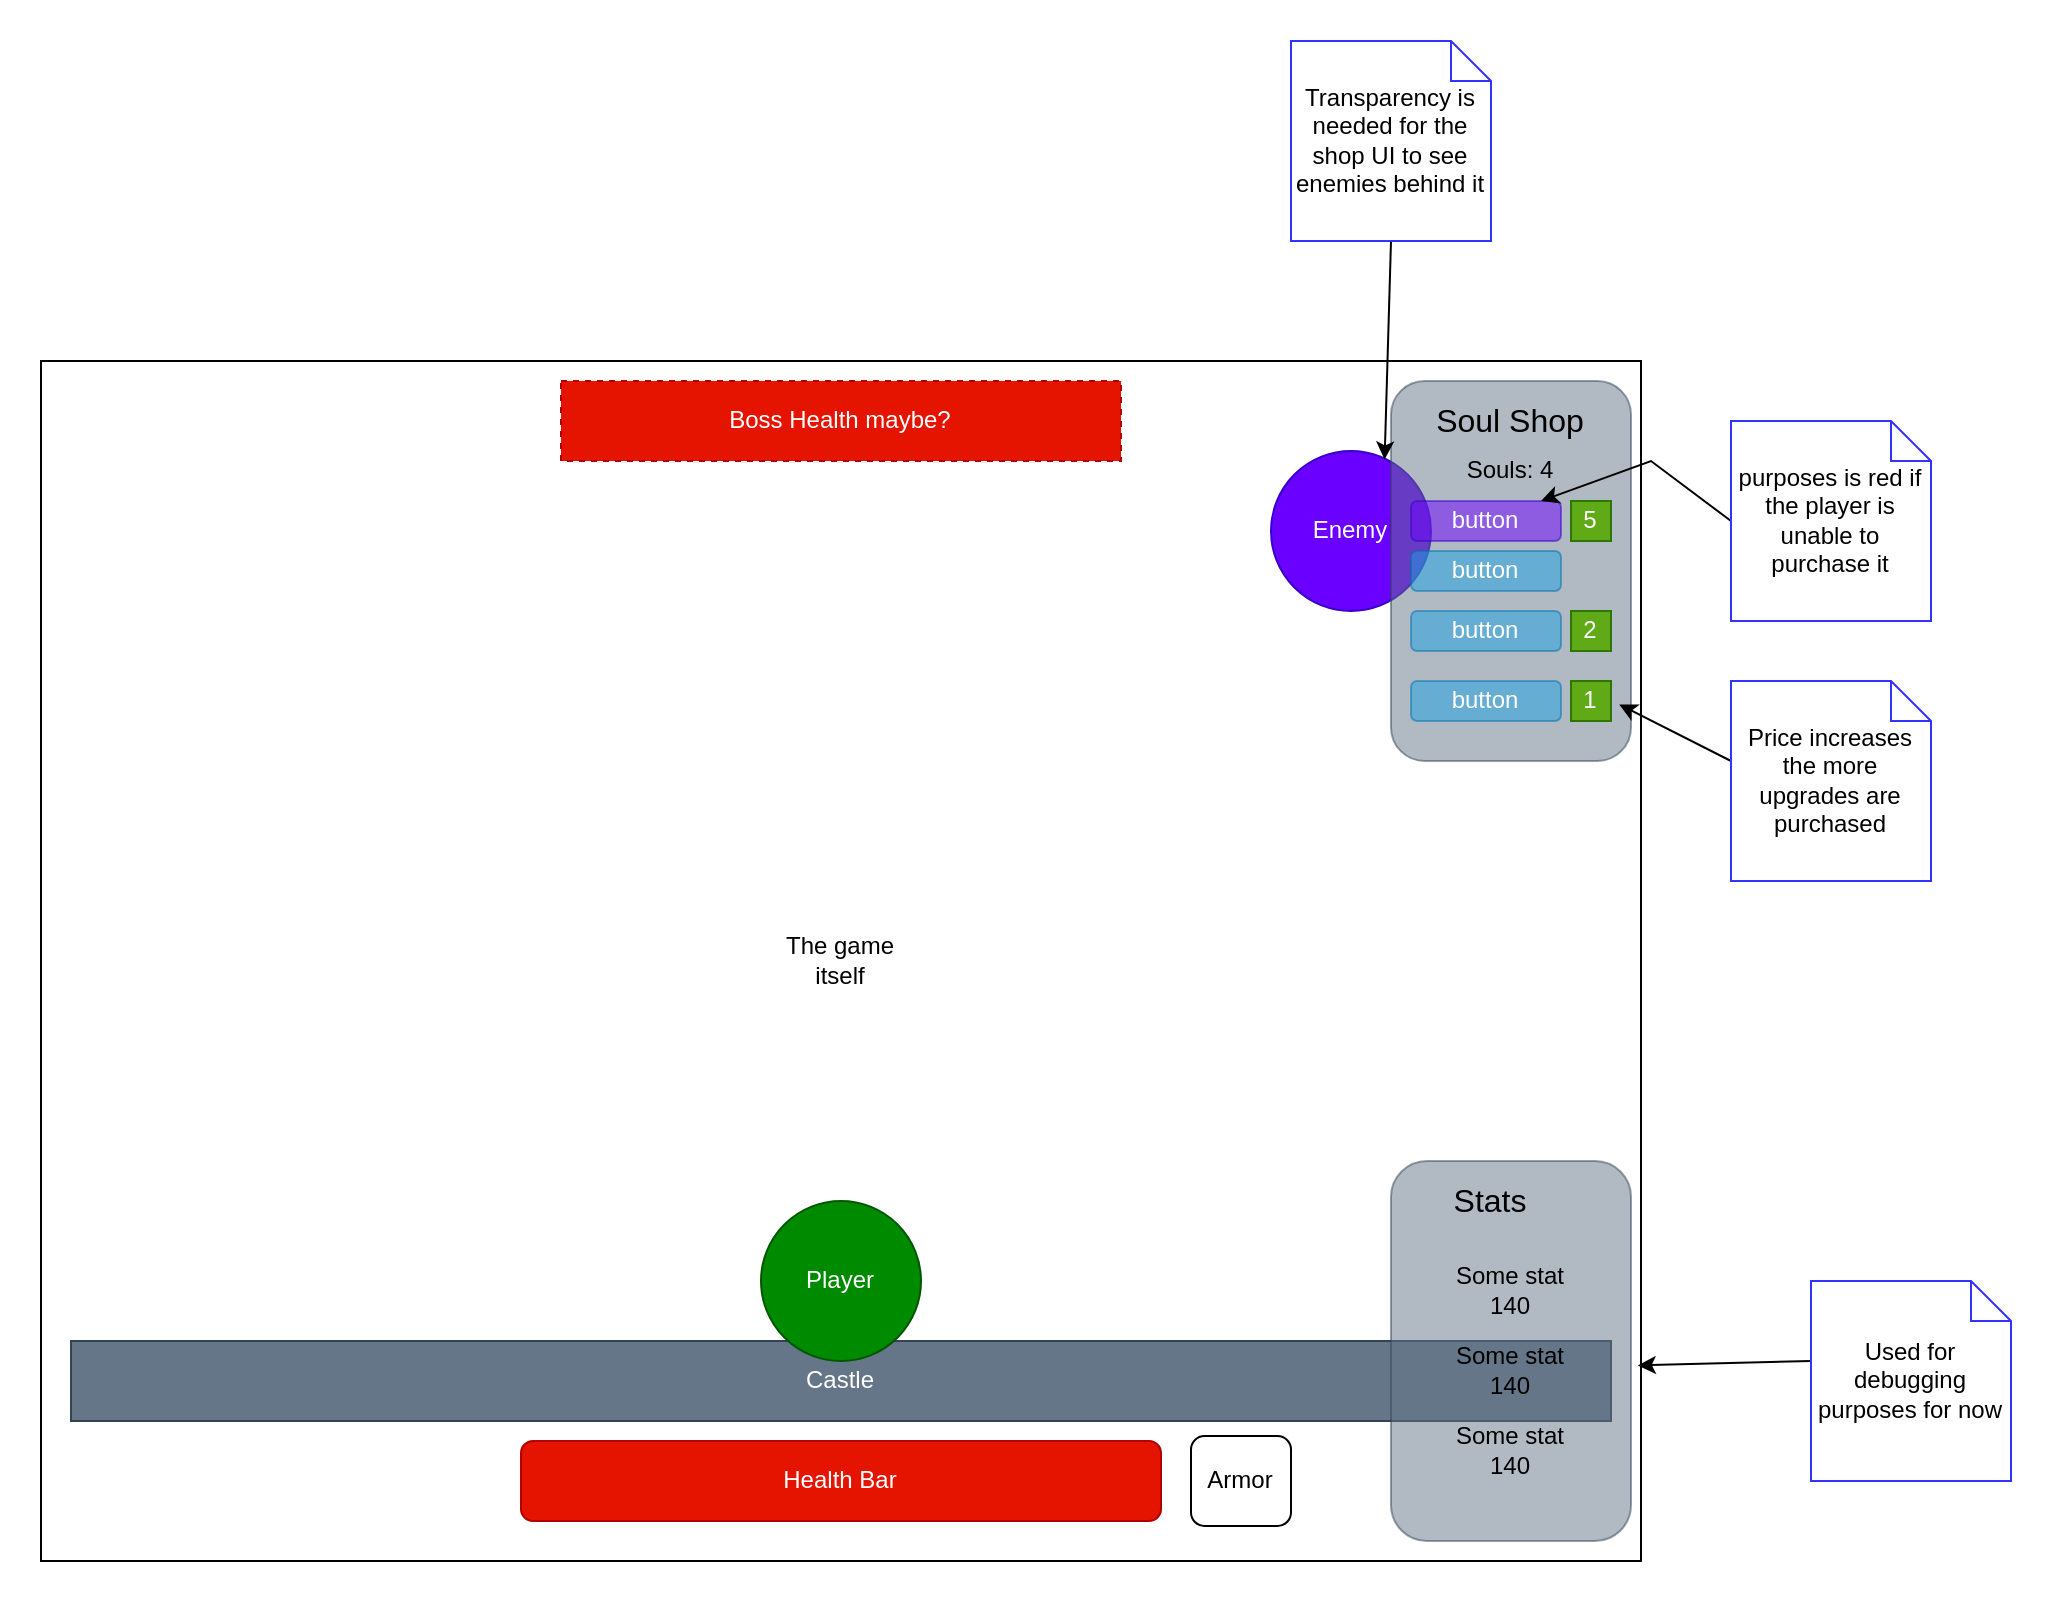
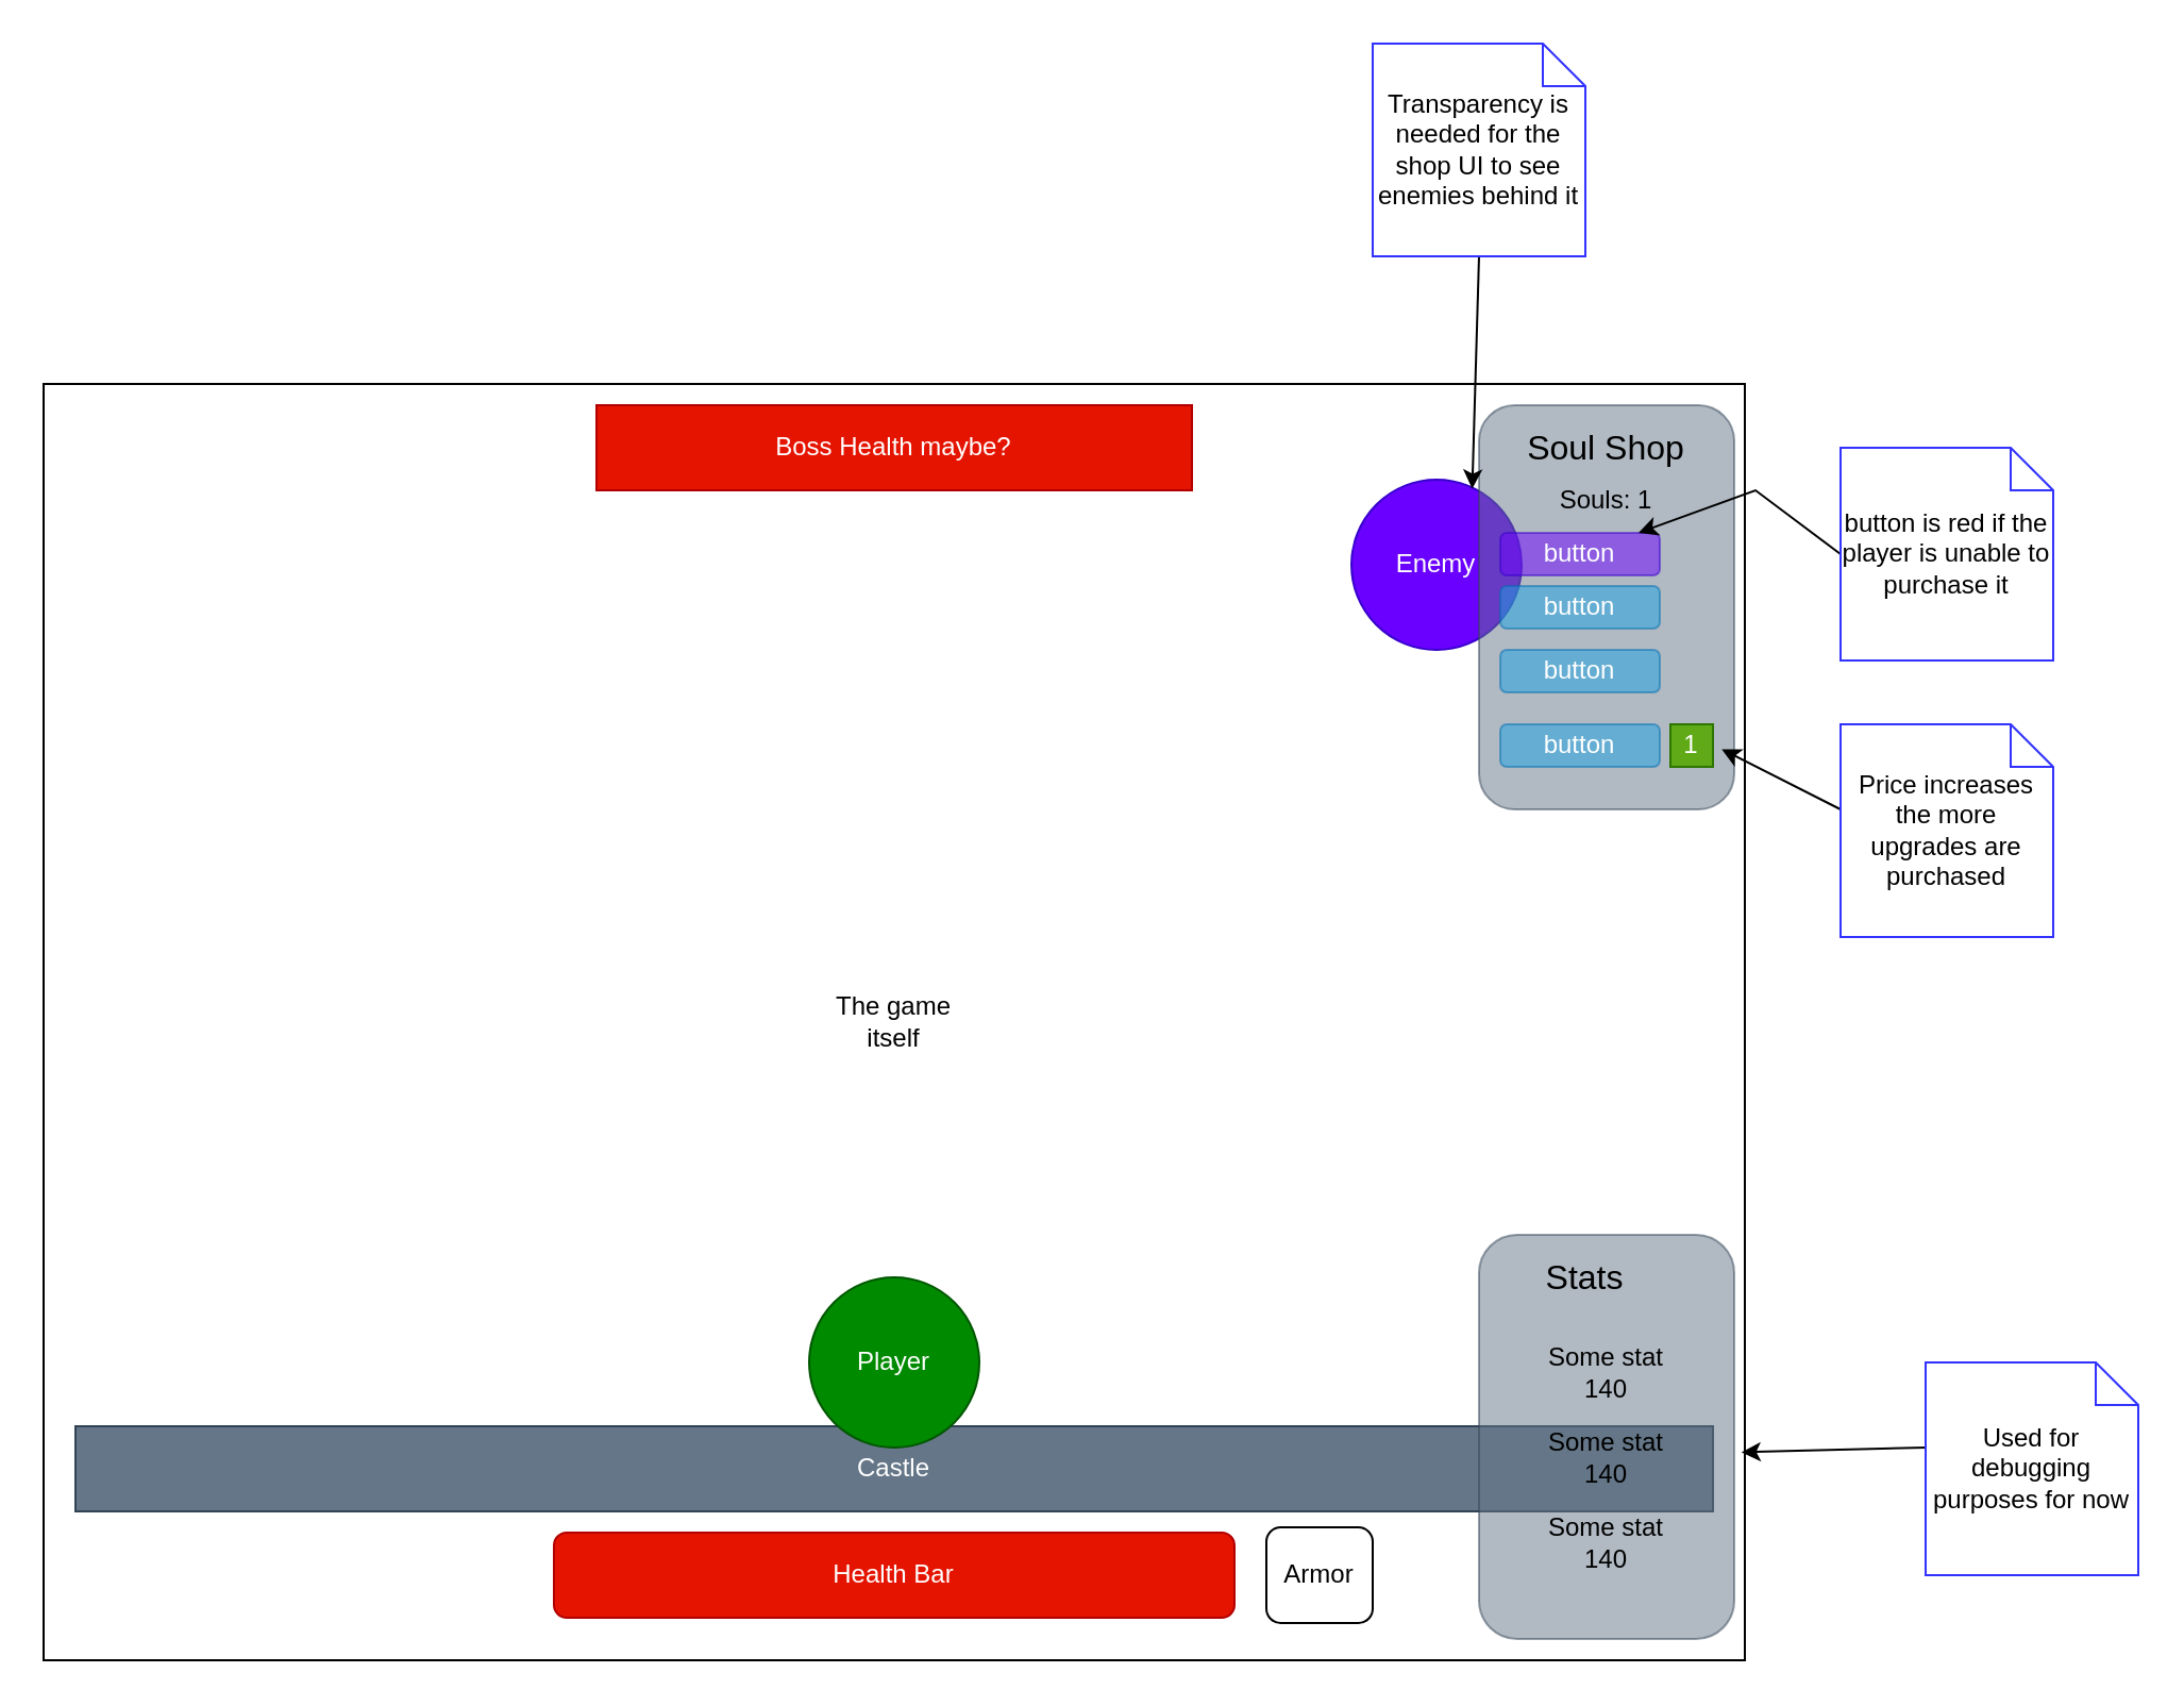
  <mxCell id="0" />
  <mxCell id="1" parent="0" />
  <mxCell id="2" value="" style="rounded=0;whiteSpace=wrap;html=1;" parent="1" vertex="1"><mxGeometry x="20" y="180" width="800" height="600" as="geometry" /></mxCell>
  <mxCell id="3" value="Enemy" style="ellipse;whiteSpace=wrap;html=1;aspect=fixed;fillColor=#6a00ff;strokeColor=#3700CC;fontColor=#ffffff;" parent="1" vertex="1"><mxGeometry x="635" y="225" width="80" height="80" as="geometry" /></mxCell>
  <mxCell id="4" value="The game itself" style="text;html=1;strokeColor=none;fillColor=none;align=center;verticalAlign=middle;whiteSpace=wrap;rounded=0;" parent="1" vertex="1"><mxGeometry x="390" y="465" width="60" height="30" as="geometry" /></mxCell>
  <mxCell id="5" value="Castle" style="rounded=0;whiteSpace=wrap;html=1;fillColor=#647687;fontColor=#ffffff;strokeColor=#314354;" parent="1" vertex="1"><mxGeometry x="35" y="670" width="770" height="40" as="geometry" /></mxCell>
  <mxCell id="6" value="Player" style="ellipse;whiteSpace=wrap;html=1;aspect=fixed;fillColor=#008a00;fontColor=#ffffff;strokeColor=#005700;" parent="1" vertex="1"><mxGeometry x="380" y="600" width="80" height="80" as="geometry" /></mxCell>
  <mxCell id="7" value="Health Bar" style="whiteSpace=wrap;html=1;fillColor=#e51400;fontColor=#ffffff;strokeColor=#B20000;rounded=1;" parent="1" vertex="1"><mxGeometry x="260" y="720" width="320" height="40" as="geometry" /></mxCell>
- <mxCell id="8" value="Boss Health maybe?" style="rounded=0;whiteSpace=wrap;html=1;fillColor=#e51400;fontColor=#ffffff;strokeColor=#B20000;dashed=1;" parent="1" vertex="1"><mxGeometry x="280" y="190" width="280" height="40" as="geometry" /></mxCell>
+ <mxCell id="8" value="Boss Health maybe?" style="rounded=0;whiteSpace=wrap;html=1;fillColor=#e51400;fontColor=#ffffff;strokeColor=#B20000;" parent="1" vertex="1"><mxGeometry x="280" y="190" width="280" height="40" as="geometry" /></mxCell>
  <mxCell id="9" value="" style="rounded=1;whiteSpace=wrap;html=1;arcSize=14;fillColor=#647687;fontColor=#ffffff;strokeColor=#314354;opacity=50;" parent="1" vertex="1"><mxGeometry x="695" y="190" width="120" height="190" as="geometry" /></mxCell>
  <mxCell id="10" value="&lt;font style=&quot;font-size: 16px;&quot;&gt;Soul Shop&lt;/font&gt;" style="text;html=1;strokeColor=none;fillColor=none;align=center;verticalAlign=middle;whiteSpace=wrap;rounded=0;" parent="1" vertex="1"><mxGeometry x="715" y="195" width="80" height="30" as="geometry" /></mxCell>
  <mxCell id="11" value="" style="endArrow=classic;html=1;rounded=0;entryX=0.71;entryY=0.053;entryDx=0;entryDy=0;entryPerimeter=0;" parent="1" target="3" edge="1"><mxGeometry width="50" height="50" relative="1" as="geometry"><mxPoint x="695" y="120" as="sourcePoint" /><mxPoint x="755" y="90" as="targetPoint" /></mxGeometry></mxCell>
  <mxCell id="12" value="Transparency is needed for the shop UI to see enemies behind it" style="shape=note;size=20;whiteSpace=wrap;html=1;strokeColor=#3333FF;" parent="1" vertex="1"><mxGeometry x="645" y="20" width="100" height="100" as="geometry" /></mxCell>
  <mxCell id="13" value="button" style="rounded=1;whiteSpace=wrap;html=1;fillColor=#6a00ff;fontColor=#ffffff;strokeColor=#3700CC;opacity=50;" parent="1" vertex="1"><mxGeometry x="705" y="250" width="75" height="20" as="geometry" /></mxCell>
- <mxCell id="14" value="Souls: 4" style="text;html=1;strokeColor=none;fillColor=none;align=center;verticalAlign=middle;whiteSpace=wrap;rounded=0;" parent="1" vertex="1"><mxGeometry x="725" y="220" width="60" height="30" as="geometry" /></mxCell>
- <mxCell id="15" value="5" style="text;html=1;strokeColor=#2D7600;fillColor=#60a917;align=center;verticalAlign=middle;whiteSpace=wrap;rounded=0;perimeterSpacing=10;fontColor=#ffffff;" parent="1" vertex="1"><mxGeometry x="785" y="250" width="20" height="20" as="geometry" /></mxCell>
+ <mxCell id="14" value="Souls: 1" style="text;html=1;strokeColor=none;fillColor=none;align=center;verticalAlign=middle;whiteSpace=wrap;rounded=0;" parent="1" vertex="1"><mxGeometry x="725" y="220" width="60" height="30" as="geometry" /></mxCell>
  <mxCell id="16" value="button" style="rounded=1;whiteSpace=wrap;html=1;fillColor=#1ba1e2;fontColor=#ffffff;strokeColor=#006EAF;opacity=50;" parent="1" vertex="1"><mxGeometry x="705" y="275" width="75" height="20" as="geometry" /></mxCell>
  <mxCell id="17" value="button" style="rounded=1;whiteSpace=wrap;html=1;fillColor=#1ba1e2;fontColor=#ffffff;strokeColor=#006EAF;opacity=50;" parent="1" vertex="1"><mxGeometry x="705" y="305" width="75" height="20" as="geometry" /></mxCell>
- <mxCell id="18" value="2" style="text;html=1;strokeColor=#2D7600;fillColor=#60a917;align=center;verticalAlign=middle;whiteSpace=wrap;rounded=0;perimeterSpacing=10;fontColor=#ffffff;" parent="1" vertex="1"><mxGeometry x="785" y="305" width="20" height="20" as="geometry" /></mxCell>
  <mxCell id="19" value="button" style="rounded=1;whiteSpace=wrap;html=1;fillColor=#1ba1e2;fontColor=#ffffff;strokeColor=#006EAF;opacity=50;" parent="1" vertex="1"><mxGeometry x="705" y="340" width="75" height="20" as="geometry" /></mxCell>
  <mxCell id="20" value="1" style="text;html=1;strokeColor=#2D7600;fillColor=#60a917;align=center;verticalAlign=middle;whiteSpace=wrap;rounded=0;perimeterSpacing=10;fontColor=#ffffff;" parent="1" vertex="1"><mxGeometry x="785" y="340" width="20" height="20" as="geometry" /></mxCell>
  <mxCell id="21" value="" style="endArrow=classic;html=1;rounded=0;" parent="1" target="13" edge="1"><mxGeometry width="50" height="50" relative="1" as="geometry"><mxPoint x="865" y="260" as="sourcePoint" /><mxPoint x="905" y="240" as="targetPoint" /><Array as="points"><mxPoint x="825" y="230" /></Array></mxGeometry></mxCell>
- <mxCell id="22" value="purposes is red if the player is unable to purchase it" style="shape=note;size=20;whiteSpace=wrap;html=1;strokeColor=#3333FF;" parent="1" vertex="1"><mxGeometry x="865" y="210" width="100" height="100" as="geometry" /></mxCell>
+ <mxCell id="22" value="button is red if the player is unable to purchase it" style="shape=note;size=20;whiteSpace=wrap;html=1;strokeColor=#3333FF;" parent="1" vertex="1"><mxGeometry x="865" y="210" width="100" height="100" as="geometry" /></mxCell>
  <mxCell id="23" value="" style="rounded=1;whiteSpace=wrap;html=1;fillColor=#647687;fontColor=#ffffff;strokeColor=#314354;opacity=50;" parent="1" vertex="1"><mxGeometry x="695" y="580" width="120" height="190" as="geometry" /></mxCell>
  <mxCell id="24" value="&lt;font style=&quot;font-size: 16px;&quot;&gt;Stats&lt;br&gt;&lt;/font&gt;" style="text;html=1;strokeColor=none;fillColor=none;align=center;verticalAlign=middle;whiteSpace=wrap;rounded=0;" parent="1" vertex="1"><mxGeometry x="715" y="585" width="60" height="30" as="geometry" /></mxCell>
  <mxCell id="25" value="" style="endArrow=classic;html=1;rounded=0;entryX=0.998;entryY=0.837;entryDx=0;entryDy=0;entryPerimeter=0;" parent="1" target="2" edge="1"><mxGeometry width="50" height="50" relative="1" as="geometry"><mxPoint x="905" y="680" as="sourcePoint" /><mxPoint x="935" y="650" as="targetPoint" /></mxGeometry></mxCell>
  <mxCell id="26" value="Used for debugging purposes for now" style="shape=note;size=20;whiteSpace=wrap;html=1;strokeColor=#3333FF;" parent="1" vertex="1"><mxGeometry x="905" y="640" width="100" height="100" as="geometry" /></mxCell>
  <mxCell id="27" value="Some stat&lt;br&gt;140" style="text;html=1;strokeColor=none;fillColor=none;align=center;verticalAlign=middle;whiteSpace=wrap;rounded=0;" parent="1" vertex="1"><mxGeometry x="725" y="630" width="60" height="30" as="geometry" /></mxCell>
  <mxCell id="28" value="Some stat&lt;br&gt;140" style="text;html=1;strokeColor=none;fillColor=none;align=center;verticalAlign=middle;whiteSpace=wrap;rounded=0;" parent="1" vertex="1"><mxGeometry x="725" y="670" width="60" height="30" as="geometry" /></mxCell>
  <mxCell id="29" value="Some stat&lt;br&gt;140" style="text;html=1;strokeColor=none;fillColor=none;align=center;verticalAlign=middle;whiteSpace=wrap;rounded=0;" parent="1" vertex="1"><mxGeometry x="725" y="710" width="60" height="30" as="geometry" /></mxCell>
  <mxCell id="30" value="" style="endArrow=classic;html=1;rounded=0;entryX=0.853;entryY=0.543;entryDx=0;entryDy=0;entryPerimeter=0;" parent="1" target="20" edge="1"><mxGeometry width="50" height="50" relative="1" as="geometry"><mxPoint x="865" y="380" as="sourcePoint" /><mxPoint x="885" y="330" as="targetPoint" /></mxGeometry></mxCell>
  <mxCell id="31" value="Price increases the more upgrades are purchased" style="shape=note;size=20;whiteSpace=wrap;html=1;strokeColor=#3333FF;" parent="1" vertex="1"><mxGeometry x="865" y="340" width="100" height="100" as="geometry" /></mxCell>
  <mxCell id="32" value="Armor" style="whiteSpace=wrap;html=1;rounded=1;" parent="1" vertex="1"><mxGeometry x="595" y="717.5" width="50" height="45" as="geometry" /></mxCell>
